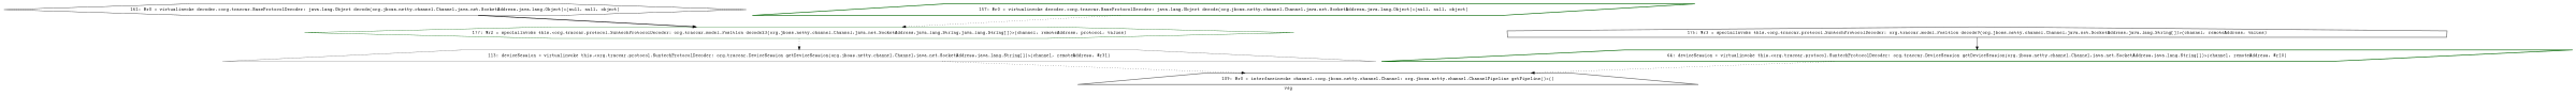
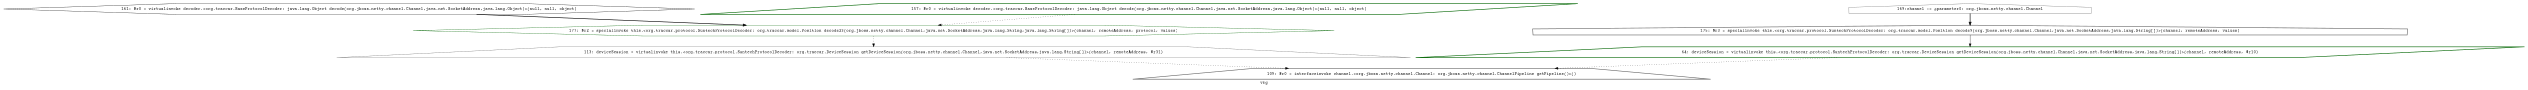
  digraph {
    label=vfg
    fontname="Courier Prime"
    node [color=gray40 shape=trapezium fontname="Courier Prime"]
    edge [style=dotted fontname="Courier Prime"]
    "109: $r0 = interfaceinvoke channel.<org.jboss.netty.channel.Channel: org.jboss.netty.channel.ChannelPipeline getPipeline()>()" [style=bold]
    "113: deviceSession = virtualinvoke this.<org.traccar.protocol.SuntechProtocolDecoder: org.traccar.DeviceSession getDeviceSession(org.jboss.netty.channel.Channel,java.net.SocketAddress,java.lang.String[])>(channel, remoteAddress, $r31)"
    "177: $r2 = specialinvoke this.<org.traccar.protocol.SuntechProtocolDecoder: org.traccar.model.Position decode23(org.jboss.netty.channel.Channel,java.net.SocketAddress,java.lang.String,java.lang.String[])>(channel, remoteAddress, protocol, values)" [shape=hexagon color=darkgreen]
    "161: $r0 = virtualinvoke decoder.<org.traccar.BaseProtocolDecoder: java.lang.Object decode(org.jboss.netty.channel.Channel,java.net.SocketAddress,java.lang.Object)>(null, null, object)" [color=black shape=hexagon]
    "157: $r0 = virtualinvoke decoder.<org.traccar.BaseProtocolDecoder: java.lang.Object decode(org.jboss.netty.channel.Channel,java.net.SocketAddress,java.lang.Object)>(null, null, object)" [color=darkgreen shape=parallelogram style=bold]
    "64: deviceSession = virtualinvoke this.<org.traccar.protocol.SuntechProtocolDecoder: org.traccar.DeviceSession getDeviceSession(org.jboss.netty.channel.Channel,java.net.SocketAddress,java.lang.String[])>(channel, remoteAddress, $r10)" [shape=parallelogram style=bold color=darkgreen]
    "175: $r3 = specialinvoke this.<org.traccar.protocol.SuntechProtocolDecoder: org.traccar.model.Position decode9(org.jboss.netty.channel.Channel,java.net.SocketAddress,java.lang.String[])>(channel, remoteAddress, values)" [shape=house style=bold]
+   "169:channel := @parameter0: org.jboss.netty.channel.Channel" [shape=house]
    "113: deviceSession = virtualinvoke this.<org.traccar.protocol.SuntechProtocolDecoder: org.traccar.DeviceSession getDeviceSession(org.jboss.netty.channel.Channel,java.net.SocketAddress,java.lang.String[])>(channel, remoteAddress, $r31)" -> "109: $r0 = interfaceinvoke channel.<org.jboss.netty.channel.Channel: org.jboss.netty.channel.ChannelPipeline getPipeline()>()"
    "177: $r2 = specialinvoke this.<org.traccar.protocol.SuntechProtocolDecoder: org.traccar.model.Position decode23(org.jboss.netty.channel.Channel,java.net.SocketAddress,java.lang.String,java.lang.String[])>(channel, remoteAddress, protocol, values)" -> "113: deviceSession = virtualinvoke this.<org.traccar.protocol.SuntechProtocolDecoder: org.traccar.DeviceSession getDeviceSession(org.jboss.netty.channel.Channel,java.net.SocketAddress,java.lang.String[])>(channel, remoteAddress, $r31)"
    "161: $r0 = virtualinvoke decoder.<org.traccar.BaseProtocolDecoder: java.lang.Object decode(org.jboss.netty.channel.Channel,java.net.SocketAddress,java.lang.Object)>(null, null, object)" -> "177: $r2 = specialinvoke this.<org.traccar.protocol.SuntechProtocolDecoder: org.traccar.model.Position decode23(org.jboss.netty.channel.Channel,java.net.SocketAddress,java.lang.String,java.lang.String[])>(channel, remoteAddress, protocol, values)" [style=bold]
    "157: $r0 = virtualinvoke decoder.<org.traccar.BaseProtocolDecoder: java.lang.Object decode(org.jboss.netty.channel.Channel,java.net.SocketAddress,java.lang.Object)>(null, null, object)" -> "177: $r2 = specialinvoke this.<org.traccar.protocol.SuntechProtocolDecoder: org.traccar.model.Position decode23(org.jboss.netty.channel.Channel,java.net.SocketAddress,java.lang.String,java.lang.String[])>(channel, remoteAddress, protocol, values)"
    "64: deviceSession = virtualinvoke this.<org.traccar.protocol.SuntechProtocolDecoder: org.traccar.DeviceSession getDeviceSession(org.jboss.netty.channel.Channel,java.net.SocketAddress,java.lang.String[])>(channel, remoteAddress, $r10)" -> "109: $r0 = interfaceinvoke channel.<org.jboss.netty.channel.Channel: org.jboss.netty.channel.ChannelPipeline getPipeline()>()"
    "175: $r3 = specialinvoke this.<org.traccar.protocol.SuntechProtocolDecoder: org.traccar.model.Position decode9(org.jboss.netty.channel.Channel,java.net.SocketAddress,java.lang.String[])>(channel, remoteAddress, values)" -> "64: deviceSession = virtualinvoke this.<org.traccar.protocol.SuntechProtocolDecoder: org.traccar.DeviceSession getDeviceSession(org.jboss.netty.channel.Channel,java.net.SocketAddress,java.lang.String[])>(channel, remoteAddress, $r10)" [style=solid]
+   "169:channel := @parameter0: org.jboss.netty.channel.Channel" -> "175: $r3 = specialinvoke this.<org.traccar.protocol.SuntechProtocolDecoder: org.traccar.model.Position decode9(org.jboss.netty.channel.Channel,java.net.SocketAddress,java.lang.String[])>(channel, remoteAddress, values)" [style=bold]
  }
